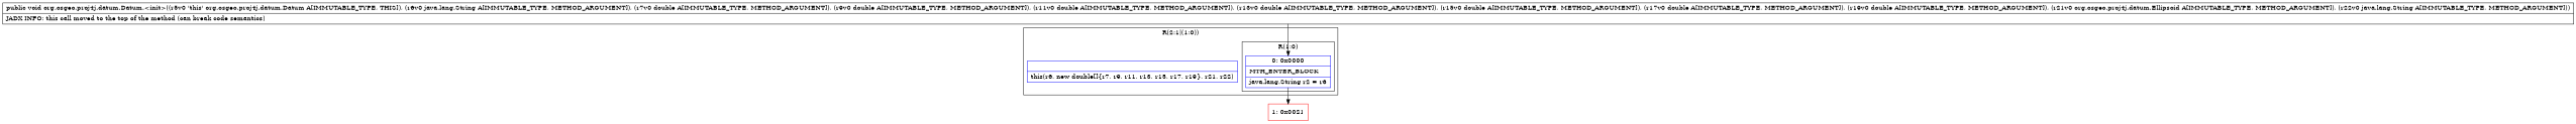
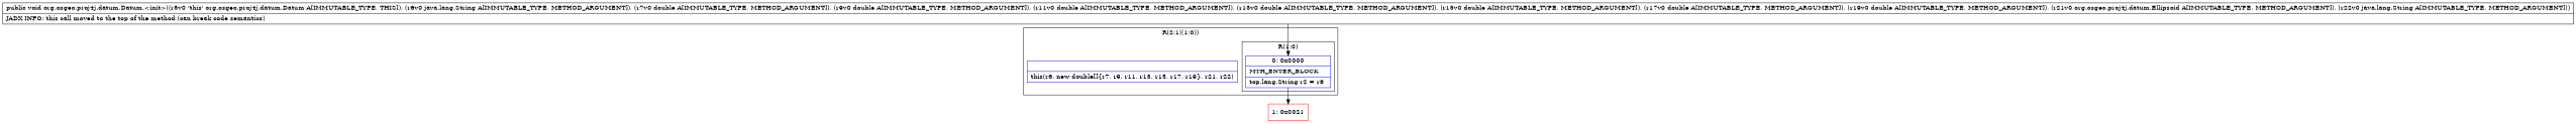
  digraph {
    node [color=blue shape=record]
-   n1 [label="{0\:\ 0x0000|MTH_ENTER_BLOCK\l|java.lang.String r2 = r6\l}"]
+   n1 [label="{0\:\ 0x0000|MTH_ENTER_BLOCK\l|top.lang.String r2 = r6\l}"]
    n2 [label="{|this(r6, new double[]\{r7, r9, r11, r13, r15, r17, r19\}, r21, r22)\l}"]
    n3 [color=red label="{1\:\ 0x0021}"]
    n4 [label="{public void org.osgeo.proj4j.datum.Datum.\<init\>((r5v0 'this' org.osgeo.proj4j.datum.Datum A[IMMUTABLE_TYPE, THIS]), (r6v0 java.lang.String A[IMMUTABLE_TYPE, METHOD_ARGUMENT]), (r7v0 double A[IMMUTABLE_TYPE, METHOD_ARGUMENT]), (r9v0 double A[IMMUTABLE_TYPE, METHOD_ARGUMENT]), (r11v0 double A[IMMUTABLE_TYPE, METHOD_ARGUMENT]), (r13v0 double A[IMMUTABLE_TYPE, METHOD_ARGUMENT]), (r15v0 double A[IMMUTABLE_TYPE, METHOD_ARGUMENT]), (r17v0 double A[IMMUTABLE_TYPE, METHOD_ARGUMENT]), (r19v0 double A[IMMUTABLE_TYPE, METHOD_ARGUMENT]), (r21v0 org.osgeo.proj4j.datum.Ellipsoid A[IMMUTABLE_TYPE, METHOD_ARGUMENT]), (r22v0 java.lang.String A[IMMUTABLE_TYPE, METHOD_ARGUMENT]))  | JADX INFO: this call moved to the top of the method (can break code semantics)\l}" color=""]
    subgraph cluster_1 {
      label="R(2:1|(1:0))"
      n2
      subgraph cluster_2 {
        label="R(1:0)"
        n1
      }
    }
    n1 -> n3
    n4 -> n1
  }
